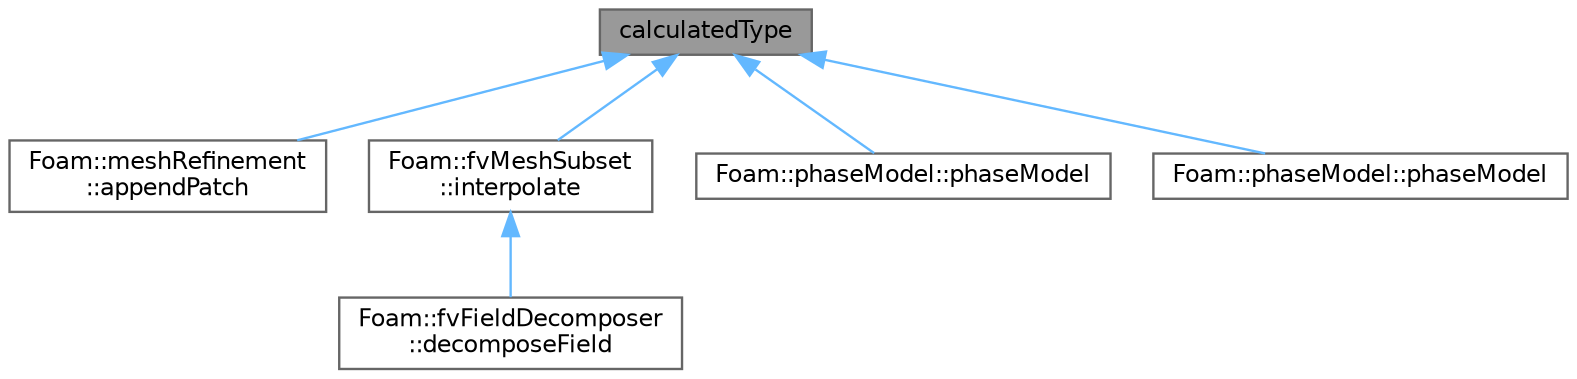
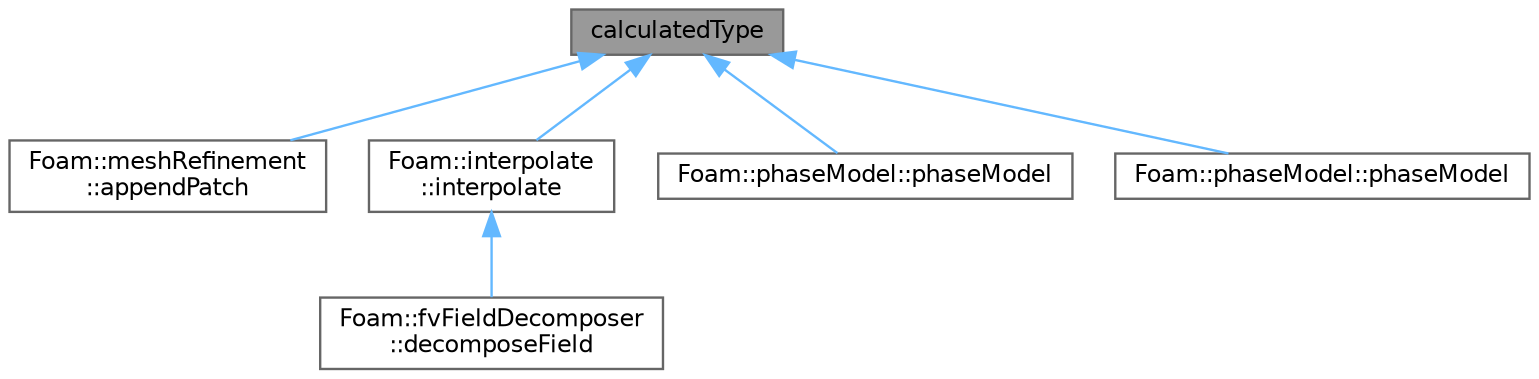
  digraph {
    rankdir=TB
    node [color=grey40 fillcolor=white fontname=Helvetica fontsize=10 shape=box style=filled]
    edge [color=steelblue1 dir=back fontname=Helvetica fontsize=10 labelfontname=Helvetica labelfontsize=10 style=solid]
    n1 [color=gray40 fillcolor=grey60 fontcolor=black height=0.2 label=calculatedType width=0.4]
    n2 [height=0.2 label="Foam::meshRefinement\l::appendPatch" width=0.4]
-   n3 [height=0.2 label="Foam::fvMeshSubset\l::interpolate" width=0.4]
+   n3 [height=0.2 label="Foam::interpolate\l::interpolate" width=0.4]
    n4 [height=0.2 label="Foam::phaseModel::phaseModel" width=0.4]
    n5 [height=0.2 label="Foam::phaseModel::phaseModel" width=0.4]
    n6 [height=0.2 label="Foam::fvFieldDecomposer\l::decomposeField" width=0.4]
    n1 -> n2
    n1 -> n3
    n1 -> n4
    n1 -> n5
    n3 -> n6
  }
